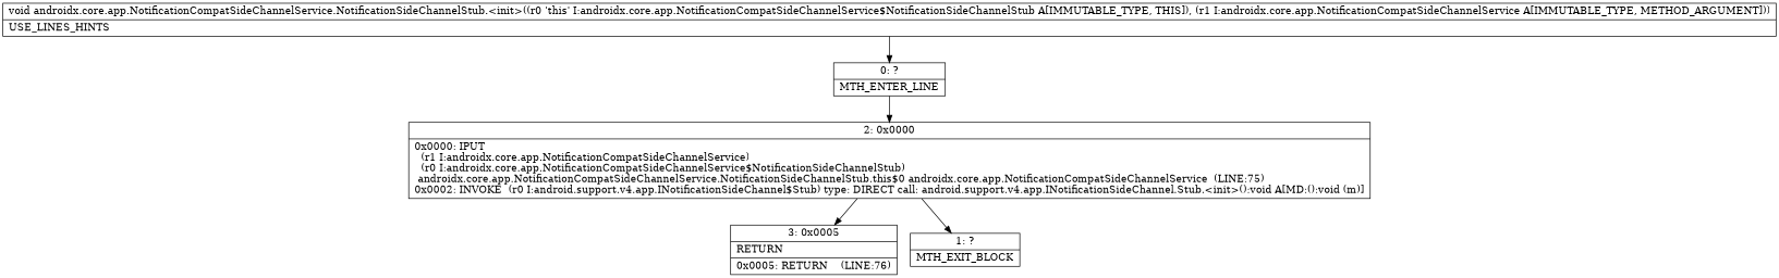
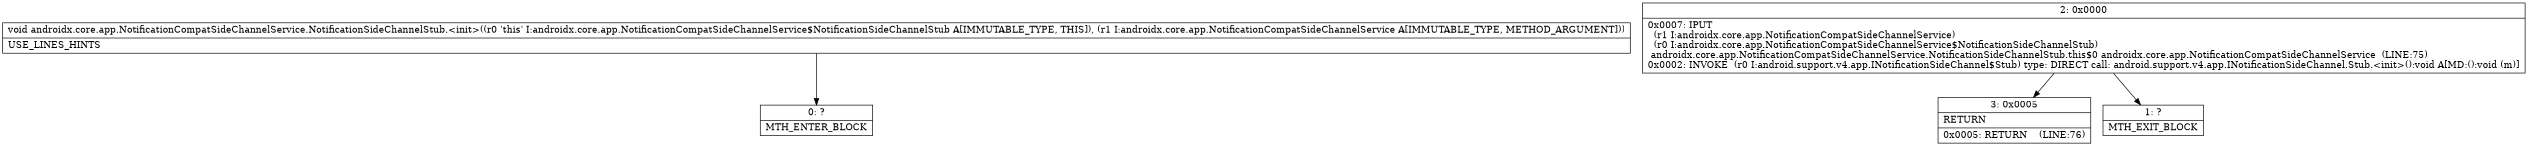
  digraph {
    node [shape=record]
-   n1 [label="{0\:\ ?|MTH_ENTER_LINE\l}"]
-   n2 [label="{2\:\ 0x0000|0x0000: IPUT  \l  (r1 I:androidx.core.app.NotificationCompatSideChannelService)\l  (r0 I:androidx.core.app.NotificationCompatSideChannelService$NotificationSideChannelStub)\l androidx.core.app.NotificationCompatSideChannelService.NotificationSideChannelStub.this$0 androidx.core.app.NotificationCompatSideChannelService  (LINE:75)\l0x0002: INVOKE  (r0 I:android.support.v4.app.INotificationSideChannel$Stub) type: DIRECT call: android.support.v4.app.INotificationSideChannel.Stub.\<init\>():void A[MD:():void (m)]\l}"]
+   n1 [label="{0\:\ ?|MTH_ENTER_BLOCK\l}"]
+   n2 [label="{2\:\ 0x0000|0x0007: IPUT  \l  (r1 I:androidx.core.app.NotificationCompatSideChannelService)\l  (r0 I:androidx.core.app.NotificationCompatSideChannelService$NotificationSideChannelStub)\l androidx.core.app.NotificationCompatSideChannelService.NotificationSideChannelStub.this$0 androidx.core.app.NotificationCompatSideChannelService  (LINE:75)\l0x0002: INVOKE  (r0 I:android.support.v4.app.INotificationSideChannel$Stub) type: DIRECT call: android.support.v4.app.INotificationSideChannel.Stub.\<init\>():void A[MD:():void (m)]\l}"]
    n3 [label="{3\:\ 0x0005|RETURN\l|0x0005: RETURN    (LINE:76)\l}"]
    n4 [label="{1\:\ ?|MTH_EXIT_BLOCK\l}"]
    n5 [label="{void androidx.core.app.NotificationCompatSideChannelService.NotificationSideChannelStub.\<init\>((r0 'this' I:androidx.core.app.NotificationCompatSideChannelService$NotificationSideChannelStub A[IMMUTABLE_TYPE, THIS]), (r1 I:androidx.core.app.NotificationCompatSideChannelService A[IMMUTABLE_TYPE, METHOD_ARGUMENT]))  | USE_LINES_HINTS\l}"]
-   n1 -> n2
    n2 -> n3
    n2 -> n4
    n5 -> n1
  }
